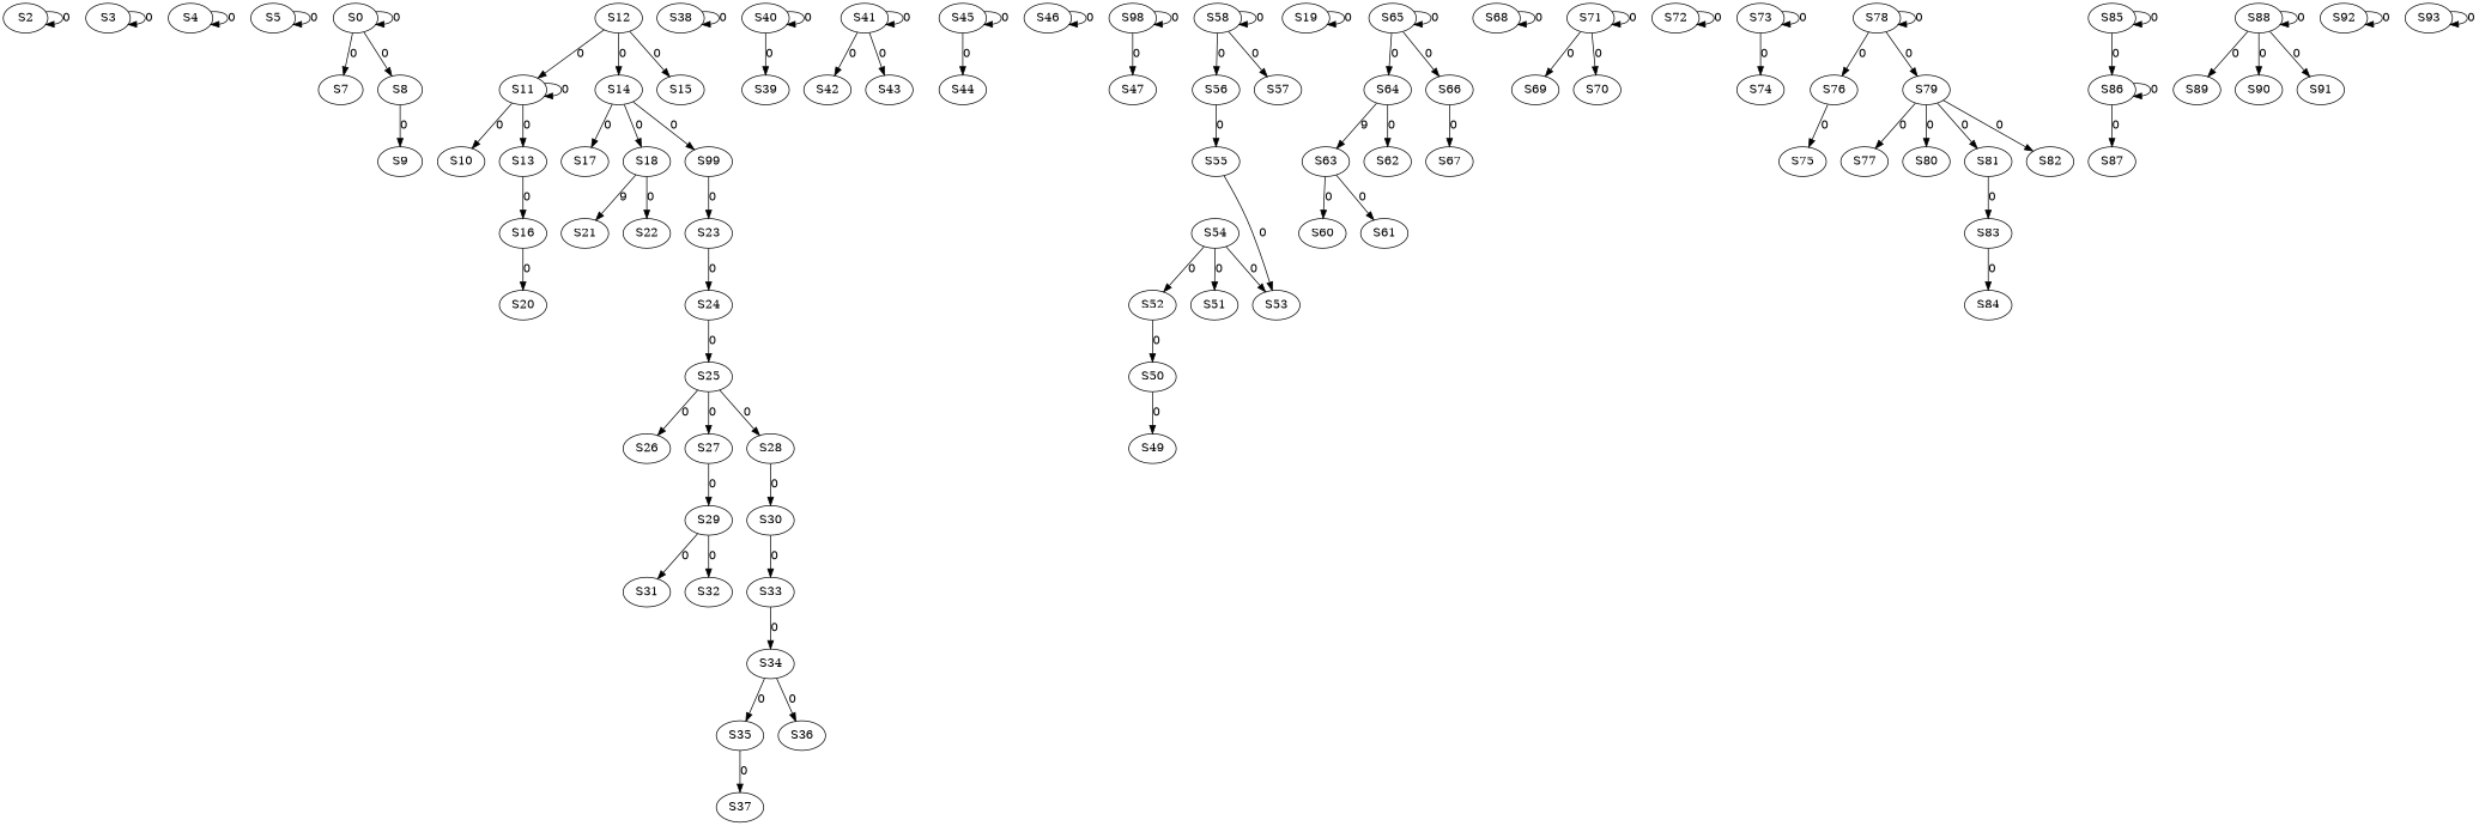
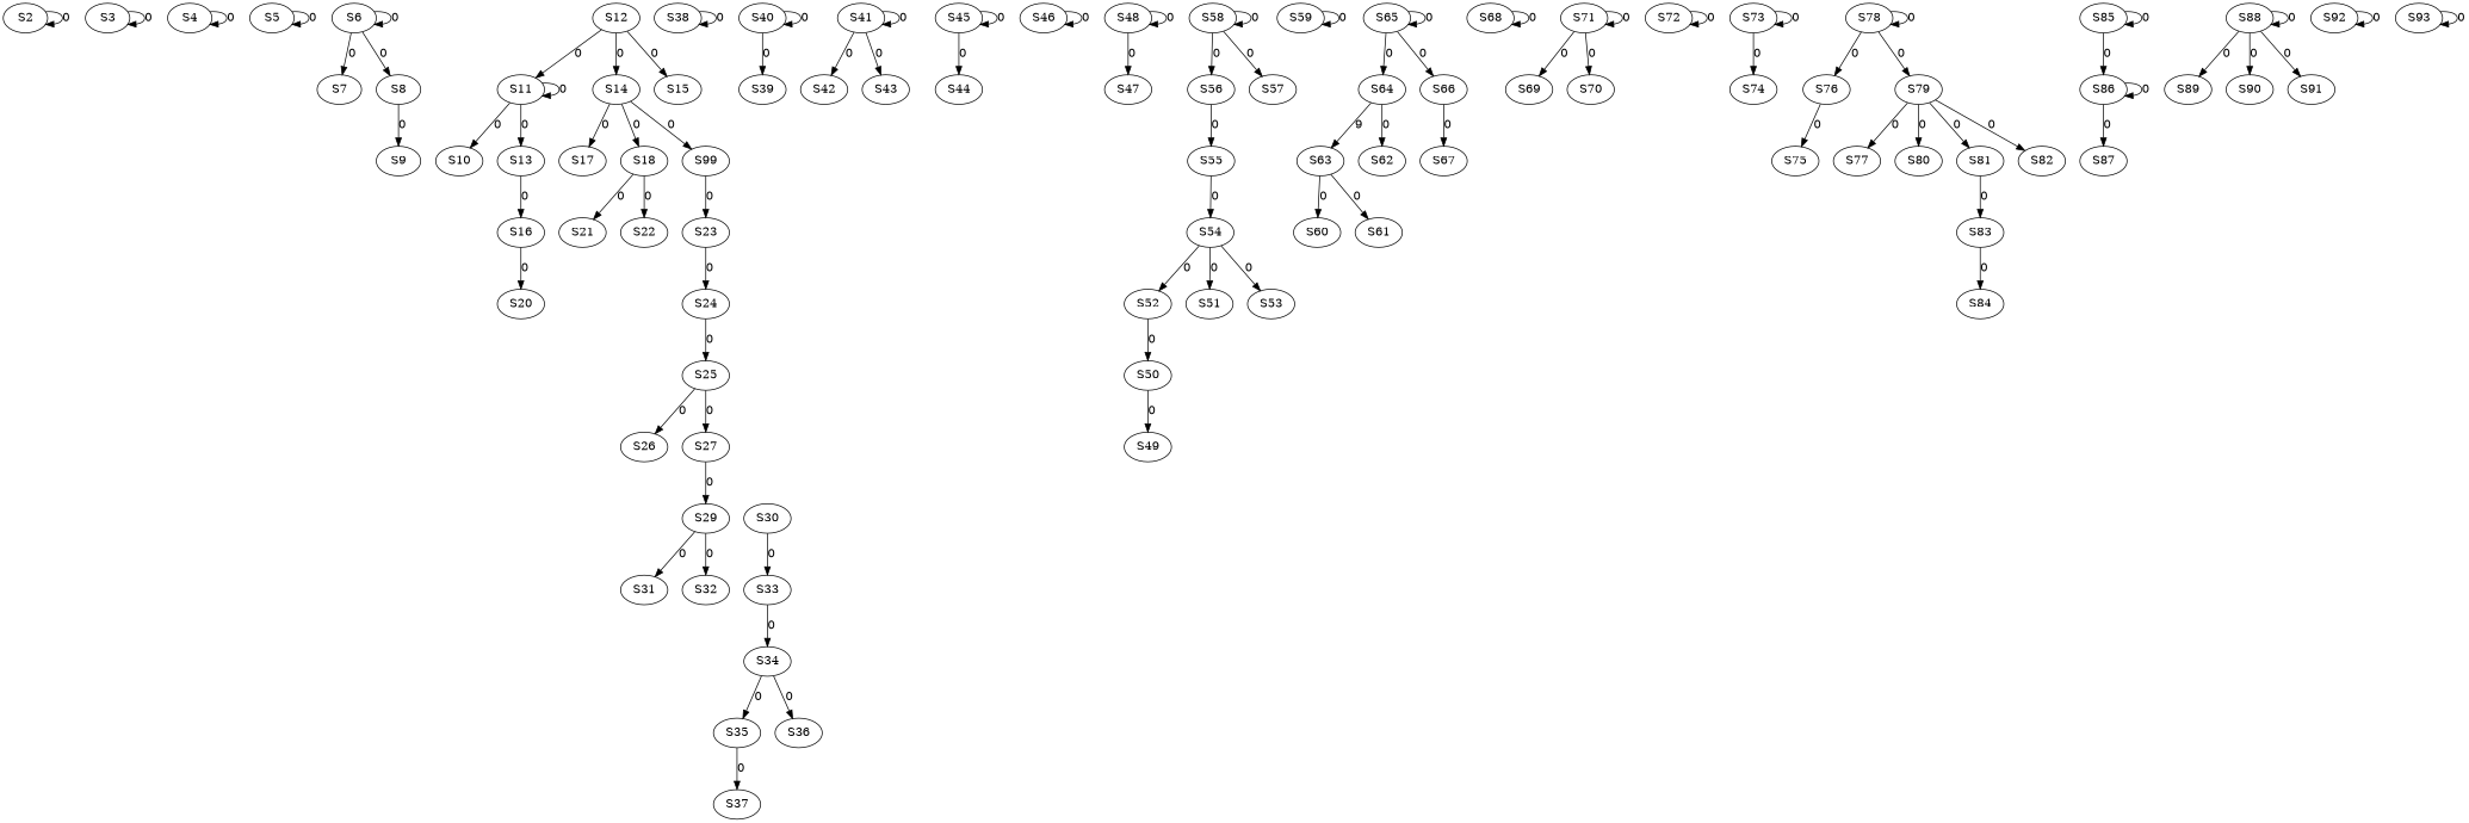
  strict digraph {
    S2
    S3
    S4
    S5
-   S6 [label=S0]
+   S6
    S7
    S8
    S9
    S11
    S10
    S13
    S12
    S14
    S15
    S16
    S17
    S18
    n18 [label=S99]
    S20
    S21
    S22
    S23
    S24
    S25
    S26
    S27
-   S28
    S29
    S30
    S31
    S32
    S33
    S34
    S35
    S36
    S37
    S38
    S40
    S39
    S41
    S42
    S43
    S45
    S44
    S46
-   S48 [label=S98]
+   S48
    S47
    S50
    S49
    S52
    S54
    S51
    S53
    S55
    S56
    S58
    S57
-   S59 [label=S19]
+   S59
    S63
    S60
    S61
    S64
    S62
    S65
    S66
    S67
    S68
    S71
    S69
    S70
    S72
    S73
    S74
    S76
    S75
    S78
    S79
    S77
    S80
    S81
    S82
    S83
    S84
    S85
    S86
    S87
    S88
    S89
    S90
    S91
    S92
    S93
    S2 -> S2 [label=0]
    S3 -> S3 [label=0]
    S4 -> S4 [label=0]
    S5 -> S5 [label=0]
    S6 -> S6 [label=0]
    S6 -> S7 [label=0]
    S6 -> S8 [label=0]
    S8 -> S9 [label=0]
    S11 -> S11 [label=0]
    S11 -> S10 [label=0]
    S11 -> S13 [label=0]
    S13 -> S16 [label=0]
    S12 -> S11 [label=0]
    S12 -> S14 [label=0]
    S12 -> S15 [label=0]
    S14 -> S17 [label=0]
    S14 -> S18 [label=0]
    S14 -> n18 [label=0]
    S16 -> S20 [label=0]
-   S18 -> S21 [label=9]
+   S18 -> S21 [label=0]
    S18 -> S22 [label=0]
    n18 -> S23 [label=0]
    S23 -> S24 [label=0]
    S24 -> S25 [label=0]
    S25 -> S26 [label=0]
    S25 -> S27 [label=0]
-   S25 -> S28 [label=0]
    S27 -> S29 [label=0]
-   S28 -> S30 [label=0]
    S29 -> S31 [label=0]
    S29 -> S32 [label=0]
    S30 -> S33 [label=0]
    S33 -> S34 [label=0]
    S34 -> S35 [label=0]
    S34 -> S36 [label=0]
    S35 -> S37 [label=0]
    S38 -> S38 [label=0]
    S40 -> S40 [label=0]
    S40 -> S39 [label=0]
    S41 -> S41 [label=0]
    S41 -> S42 [label=0]
    S41 -> S43 [label=0]
    S45 -> S45 [label=0]
    S45 -> S44 [label=0]
    S46 -> S46 [label=0]
    S48 -> S48 [label=0]
    S48 -> S47 [label=0]
    S50 -> S49 [label=0]
    S52 -> S50 [label=0]
    S54 -> S52 [label=0]
    S54 -> S51 [label=0]
    S54 -> S53 [label=0]
-   S55 -> S53 [label=0]
+   S55 -> S54 [label=0]
    S56 -> S55 [label=0]
    S58 -> S56 [label=0]
    S58 -> S58 [label=0]
    S58 -> S57 [label=0]
    S59 -> S59 [label=0]
    S63 -> S60 [label=0]
    S63 -> S61 [label=0]
    S64 -> S63 [label=9]
    S64 -> S62 [label=0]
    S65 -> S64 [label=0]
    S65 -> S65 [label=0]
    S65 -> S66 [label=0]
    S66 -> S67 [label=0]
    S68 -> S68 [label=0]
    S71 -> S71 [label=0]
    S71 -> S69 [label=0]
    S71 -> S70 [label=0]
    S72 -> S72 [label=0]
    S73 -> S73 [label=0]
    S73 -> S74 [label=0]
    S76 -> S75 [label=0]
    S78 -> S76 [label=0]
    S78 -> S78 [label=0]
    S78 -> S79 [label=0]
    S79 -> S77 [label=0]
    S79 -> S80 [label=0]
    S79 -> S81 [label=0]
    S79 -> S82 [label=0]
    S81 -> S83 [label=0]
    S83 -> S84 [label=0]
    S85 -> S85 [label=0]
    S85 -> S86 [label=0]
    S86 -> S86 [label=0]
    S86 -> S87 [label=0]
    S88 -> S88 [label=0]
    S88 -> S89 [label=0]
    S88 -> S90 [label=0]
    S88 -> S91 [label=0]
    S92 -> S92 [label=0]
    S93 -> S93 [label=0]
  }
